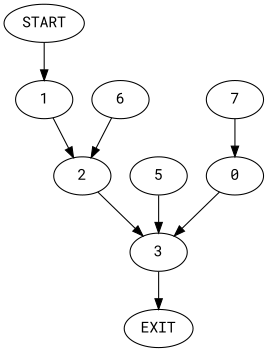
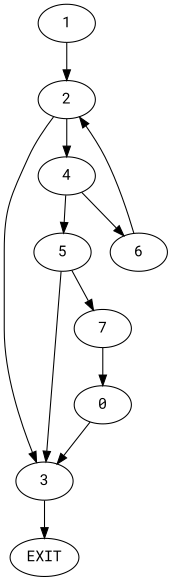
  digraph {
    fontname="Roboto Mono"
    node [fontname="Roboto Mono"]
    edge [fontname="Roboto Mono"]
-   n1 [label=START]
    1
    2
    n4 [label=EXIT]
    3
+   4
    5
    6
    7
    n10 [label=0]
-   n1 -> 1
    1 -> 2
    2 -> 3
+   2 -> 4
    3 -> n4
+   4 -> 5
+   4 -> 6
    5 -> 3
+   5 -> 7
    6 -> 2
    7 -> n10
    n10 -> 3
  }
